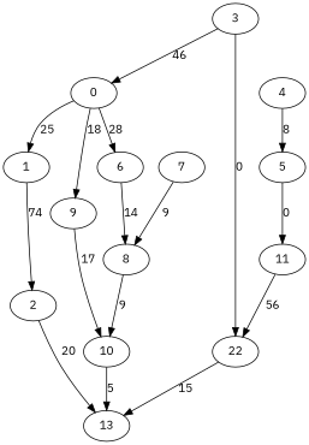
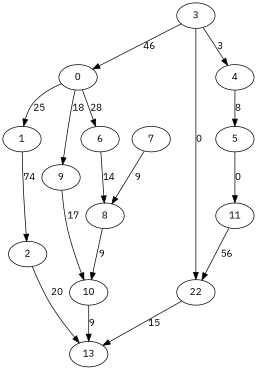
  digraph {
    fontname="IBM Plex Sans"
    node [fontname="IBM Plex Sans"]
    edge [fontname="IBM Plex Sans"]
    0
    1
    6
    9
    2
    3
    4
    n8 [label=22]
    8
    10
    13
    5
    7
    11
    0 -> 1 [label=25]
    0 -> 6 [label=28]
    0 -> 9 [label=18]
    1 -> 2 [label=74]
    6 -> 8 [label=14]
    9 -> 10 [label=17]
    2 -> 13 [label=20]
    3 -> 0 [label=46]
+   3 -> 4 [label=3]
    3 -> n8 [label=0]
    4 -> 5 [label=8]
    n8 -> 13 [label=15]
    8 -> 10 [label=9]
-   10 -> 13 [label=5]
+   10 -> 13 [label=9]
    5 -> 11 [label=0]
    7 -> 8 [label=9]
    11 -> n8 [label=56]
  }
